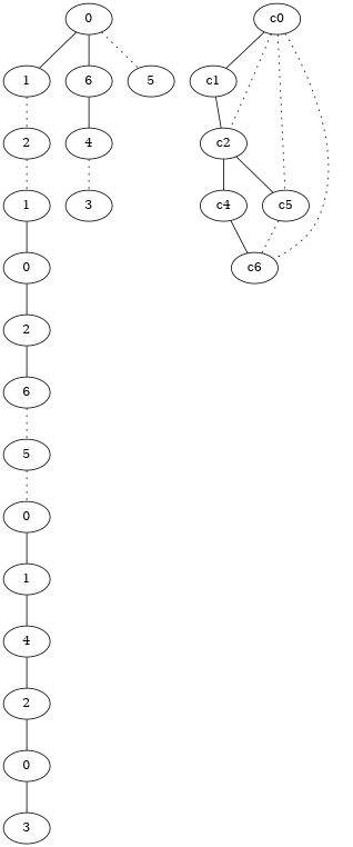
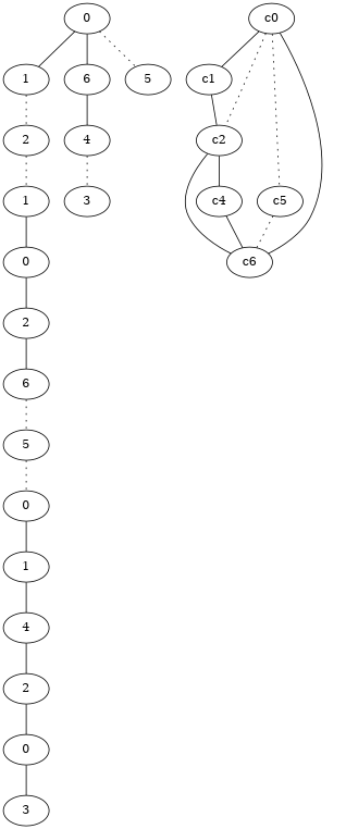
  graph {
    n1 [label=0]
    n2 [label=1]
    n3 [label=6]
    n4 [label=5]
    n5 [label=2]
    n6 [label=4]
    n7 [label=1]
    n8 [label=0]
    n9 [label=2]
    n10 [label=6]
    n11 [label=5]
    n12 [label=0]
    n13 [label=1]
    n14 [label=4]
    n15 [label=2]
    n16 [label=0]
    n17 [label=3]
    n18 [label=3]
    c0
    c1
    c2
    c5
    c6
    c4
    n1 -- n2
    n1 -- n3
    n1 -- n4 [style=dotted]
    n2 -- n5 [style=dotted]
    n3 -- n6
    n5 -- n7 [style=dotted]
    n6 -- n18 [style=dotted]
    n7 -- n8
    n8 -- n9
    n9 -- n10
    n10 -- n11 [style=dotted]
    n11 -- n12 [style=dotted]
    n12 -- n13
    n13 -- n14
    n14 -- n15
    n15 -- n16
    n16 -- n17
    c0 -- c1
    c0 -- c2 [style=dotted]
    c0 -- c5 [style=dotted]
-   c0 -- c6 [style=dotted]
+   c0 -- c6
    c1 -- c2 [style=solid]
-   c2 -- c5
+   c2 -- c6
    c2 -- c4
    c5 -- c6 [style=dotted]
    c4 -- c6
  }
